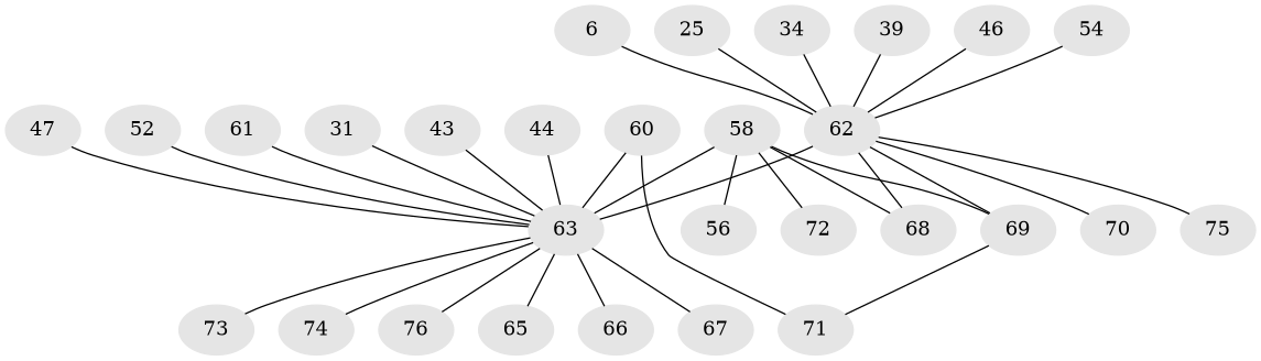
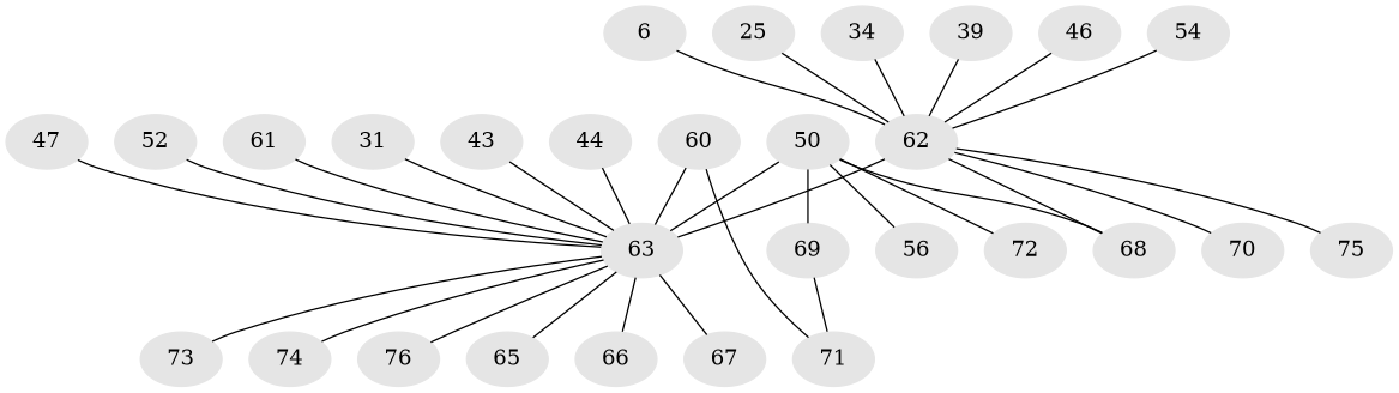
  graph {
    node [color=gray90 style=filled]
    62 [super="+59+1+55"]
    63 [super="+27+42+37+8+15"]
    68 [super="+26"]
    69 [super="+18+21"]
    70 [super="+58"]
    75 [super="+64+53"]
    6
    25
    65 [super="+38+57"]
    66
    67 [super="+51"]
    73
    74
    76
    31
    34
    39
    43
    44
    46
    47 [super="+41"]
-   50 [super="+20+49" label=58]
+   50 [super="+20+49"]
    56
    72
    71 [super="+23"]
    52 [super="+48"]
    54
    60
    61
    62 -- 63 [weight=11]
    62 -- 68
-   62 -- 69 [weight=2]
    62 -- 70
    62 -- 75 [weight=2]
    63 -- 65
    63 -- 66
    63 -- 67 [weight=2]
    63 -- 73
    63 -- 74
    63 -- 76
    69 -- 71
    6 -- 62
    25 -- 62
    31 -- 63
    34 -- 62
    39 -- 62
    43 -- 63
    44 -- 63
    46 -- 62
    47 -- 63
    50 -- 63 [weight=5]
    50 -- 68
    50 -- 69 [weight=3]
    50 -- 56
    50 -- 72
    52 -- 63
    54 -- 62
    60 -- 63
    60 -- 71 [weight=2]
    61 -- 63
  }
